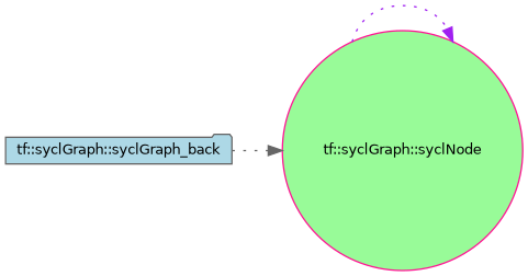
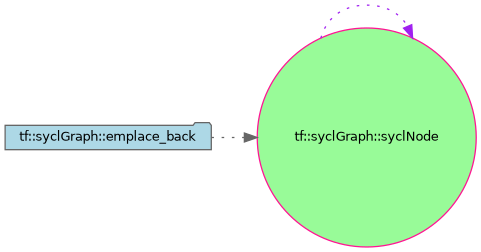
  digraph {
    rankdir=LR
    node [fontname=Helvetica fontsize=10 style=filled]
    edge [fontname=Helvetica fontsize=10 labelfontname=Helvetica labelfontsize=10 style=dotted]
-   n1 [color=gray40 fillcolor=lightblue fontcolor=black height=0.2 label="tf::syclGraph::syclGraph_back" shape=folder width=0.4]
+   n1 [color=gray40 fillcolor=lightblue fontcolor=black height=0.2 label="tf::syclGraph::emplace_back" shape=folder width=0.4]
    n2 [color=deeppink fillcolor=palegreen height=0.2 label="tf::syclGraph::syclNode" shape=circle width=0.4]
    n1 -> n2 [color=gray40]
    n2 -> n2 [color=purple]
  }
